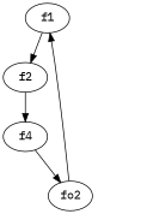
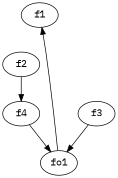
  strict digraph {
    fontname="IBM Plex Mono"
    node [fontname="IBM Plex Mono"]
    edge [fontname="IBM Plex Mono" weight=2]
    f1
    f2
    f4
-   fo1 [label=fo2]
-   f1 -> f2
+   fo1
+   f3
    f2 -> f4
    f4 -> fo1
    fo1 -> f1
+   f3 -> fo1
  }
